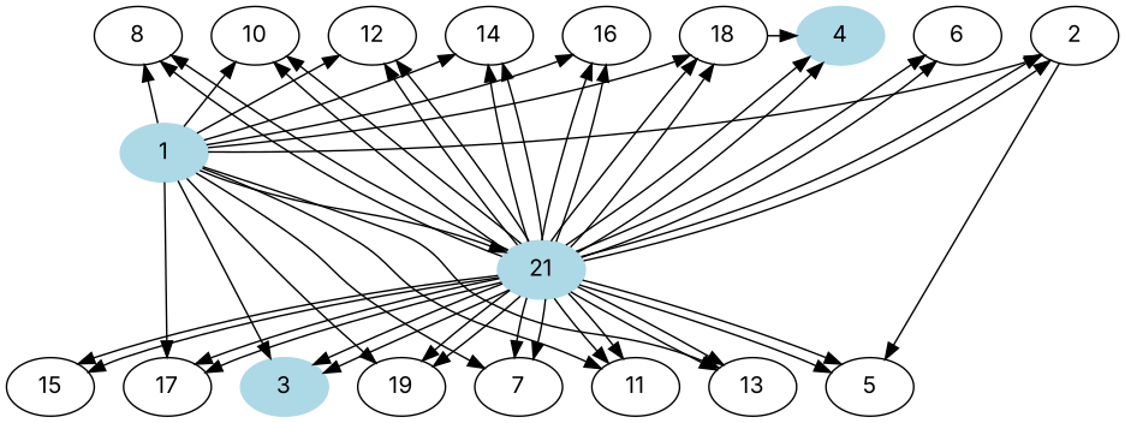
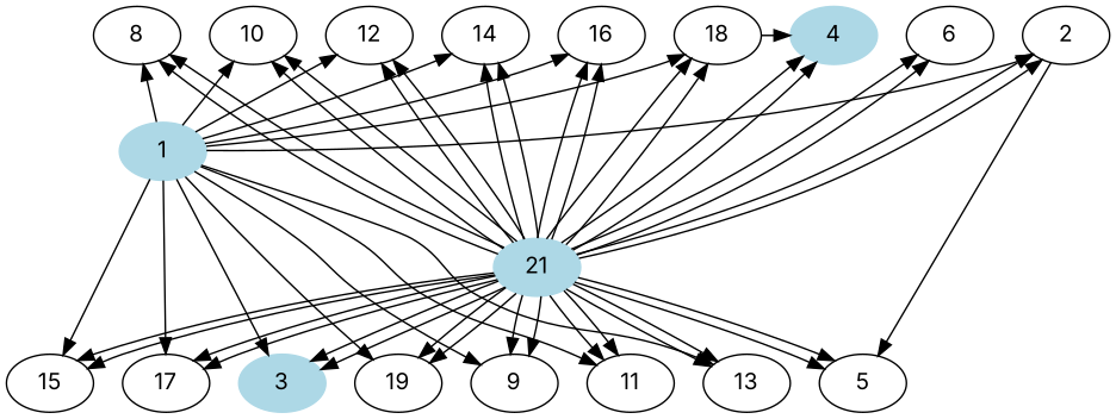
  digraph {
    fontname=Inter
    node [fontname=Inter]
    edge [fontname=Inter]
    2
    4 [color=lightblue style=filled]
    6
    8
    10
    12
    14
    16
    18
    5
    1 [color=lightblue style=filled]
    3 [color=lightblue style=filled]
-   7
+   7 [label=9]
    11
    13
    15
    17
    19
    21 [color=lightblue style=filled]
    subgraph sub_1 {
      rank=min
      2
      4
      6
      8
      10
      12
      14
      16
      18
    }
    2 -> 5
    18 -> 4
    1 -> 2
    1 -> 8
    1 -> 10
    1 -> 12
    1 -> 14
    1 -> 16
    1 -> 18
    1 -> 3
    1 -> 7
    1 -> 11
    1 -> 13
-   1 -> 21
+   1 -> 15
    1 -> 17
    1 -> 19
    21 -> 2
    21 -> 2
    21 -> 4
    21 -> 4
    21 -> 6
    21 -> 6
    21 -> 8
    21 -> 8
    21 -> 10
    21 -> 10
    21 -> 12
    21 -> 12
    21 -> 14
    21 -> 14
    21 -> 16
    21 -> 16
    21 -> 18
    21 -> 18
    21 -> 5
    21 -> 5
    21 -> 3
    21 -> 3
    21 -> 7
    21 -> 7
    21 -> 11
    21 -> 11
    21 -> 13
    21 -> 13
    21 -> 15
    21 -> 15
    21 -> 17
    21 -> 17
    21 -> 19
    21 -> 19
  }
